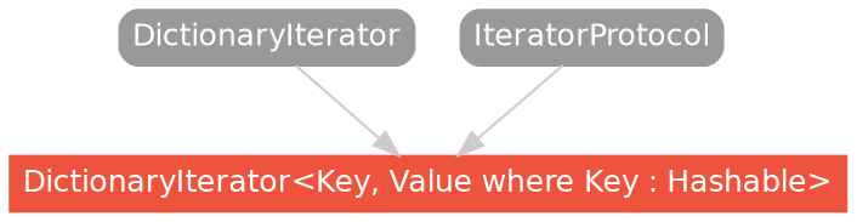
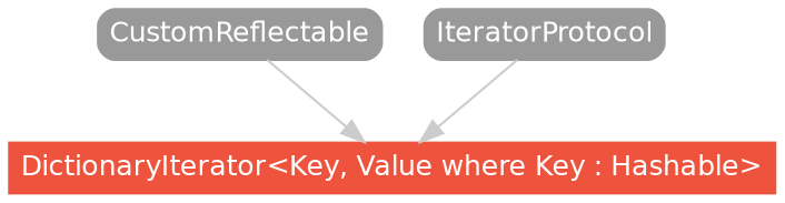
  strict digraph {
    node [color="#999999" fillcolor="#999999" fontcolor=white fontname=Helvetica fontsize=12 margin="0.07,0.05" shape=box style="filled,rounded"]
    edge [color="#cccccc"]
    "DictionaryIterator<Key, Value where Key : Hashable>" [color="#ee543d" fillcolor="#ee543d" height=0.3 style=filled]
-   CustomReflectable [height=0.3 label=DictionaryIterator]
+   CustomReflectable [height=0.3]
    IteratorProtocol [height=0.3]
    subgraph sub_1 {
      rank=max
      "DictionaryIterator<Key, Value where Key : Hashable>"
    }
    CustomReflectable -> "DictionaryIterator<Key, Value where Key : Hashable>"
    IteratorProtocol -> "DictionaryIterator<Key, Value where Key : Hashable>"
  }
